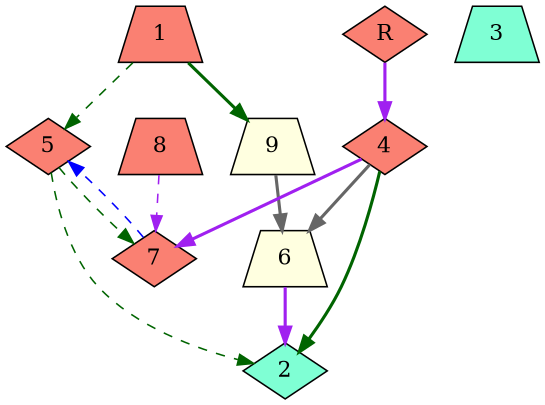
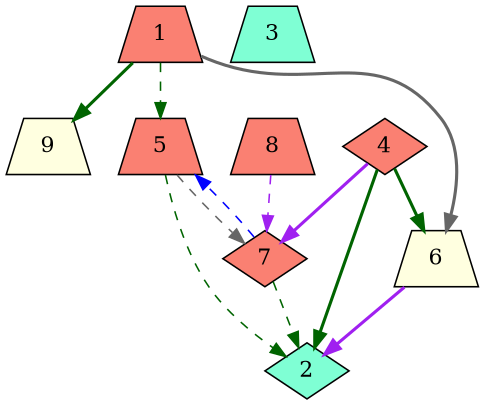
  digraph {
    node [fillcolor=salmon shape=trapezium style=filled]
    edge [color=darkgreen style=bold]
    1
-   5 [shape=diamond]
+   5
    6 [fillcolor=lightyellow]
    9 [fillcolor=lightyellow]
    7 [shape=diamond]
    2 [fillcolor=aquamarine shape=diamond]
    3 [fillcolor=aquamarine]
    4 [shape=diamond]
    8
-   R [shape=diamond]
    1 -> 5 [style=dashed]
-   9 -> 6 [color=gray40]
+   1 -> 6 [color=gray40]
    1 -> 9
-   5 -> 7 [style=dashed]
+   5 -> 7 [color=gray40 style=dashed]
    5 -> 2 [style=dashed]
    6 -> 2 [color=purple]
    7 -> 5 [color=blue style=dashed]
-   4 -> 6 [color=gray40]
+   7 -> 2 [style=dashed]
+   4 -> 6
    4 -> 7 [color=purple]
    4 -> 2
    8 -> 7 [color=purple style=dashed]
-   R -> 4 [color=purple]
  }
